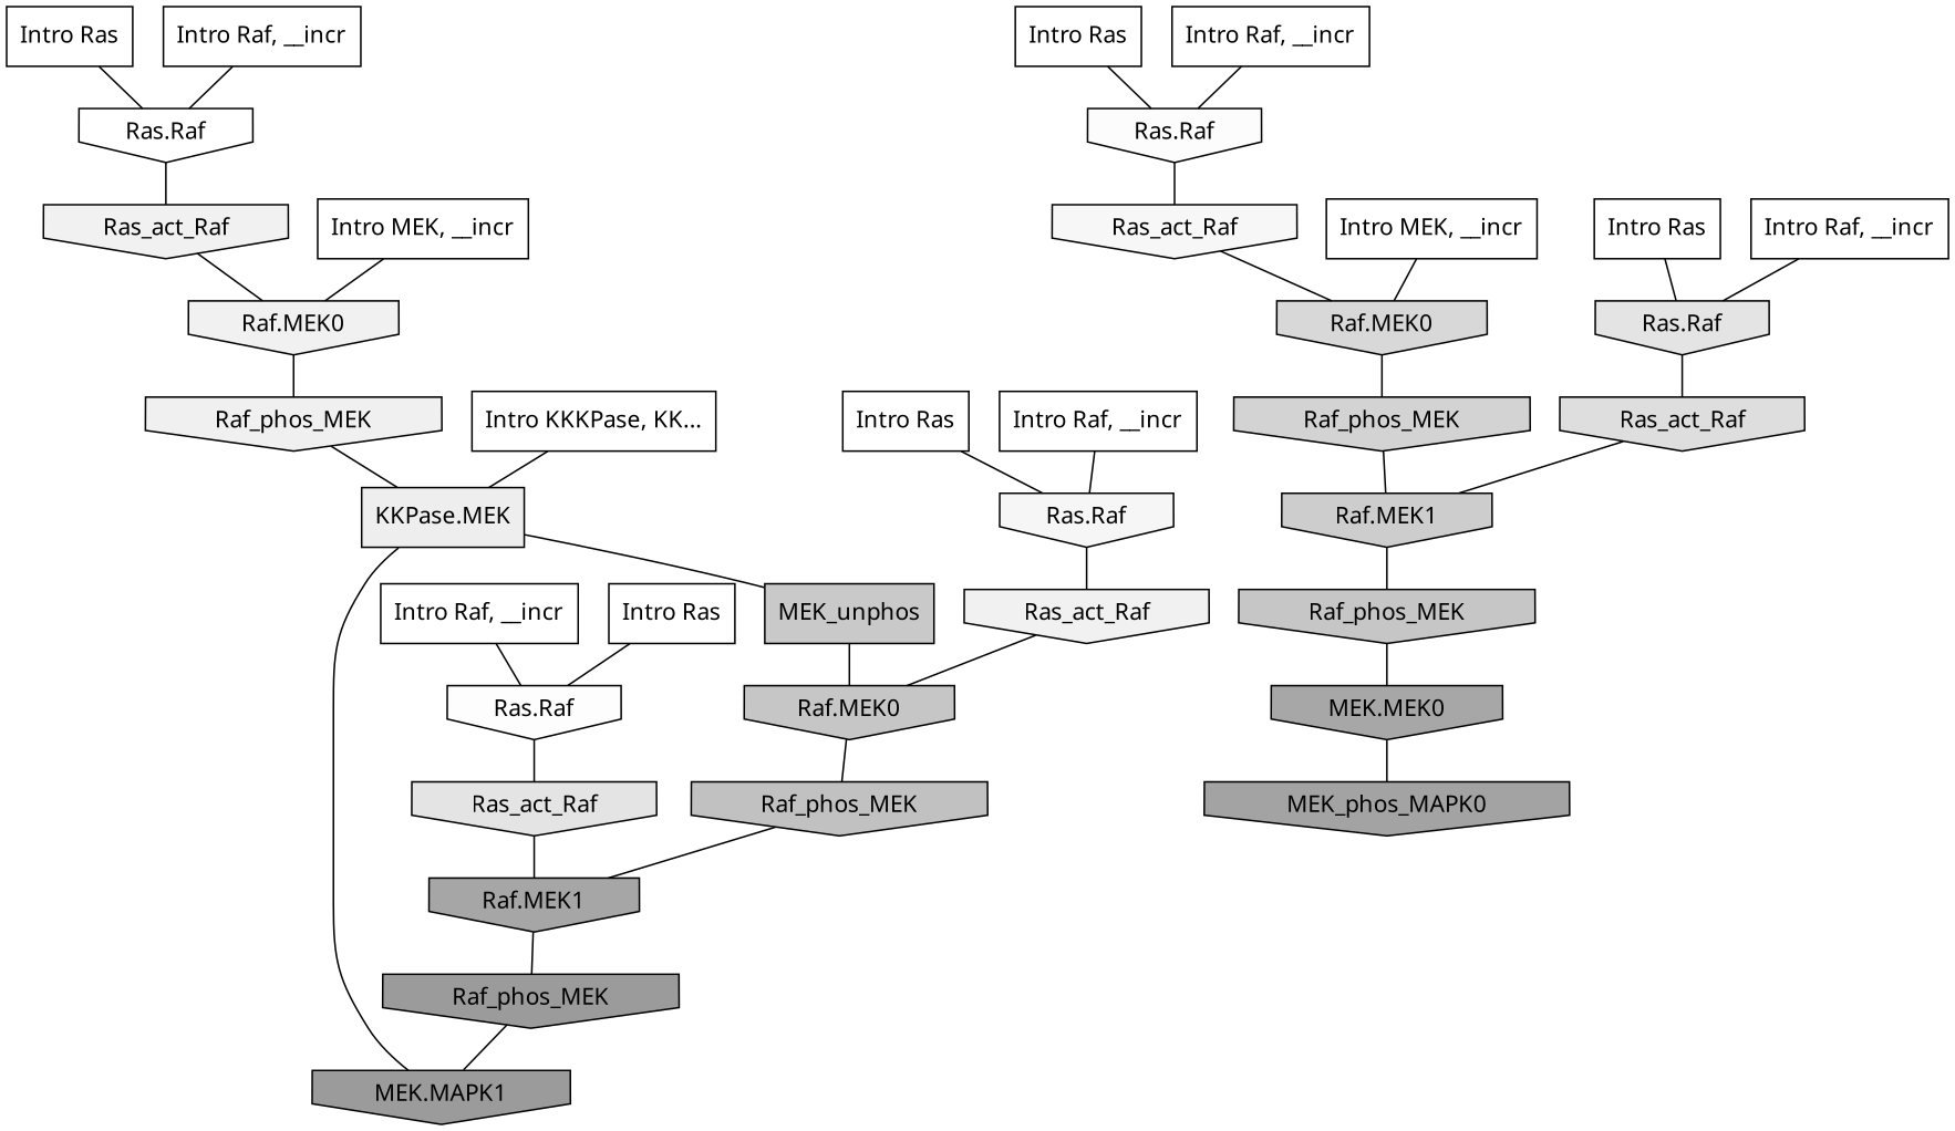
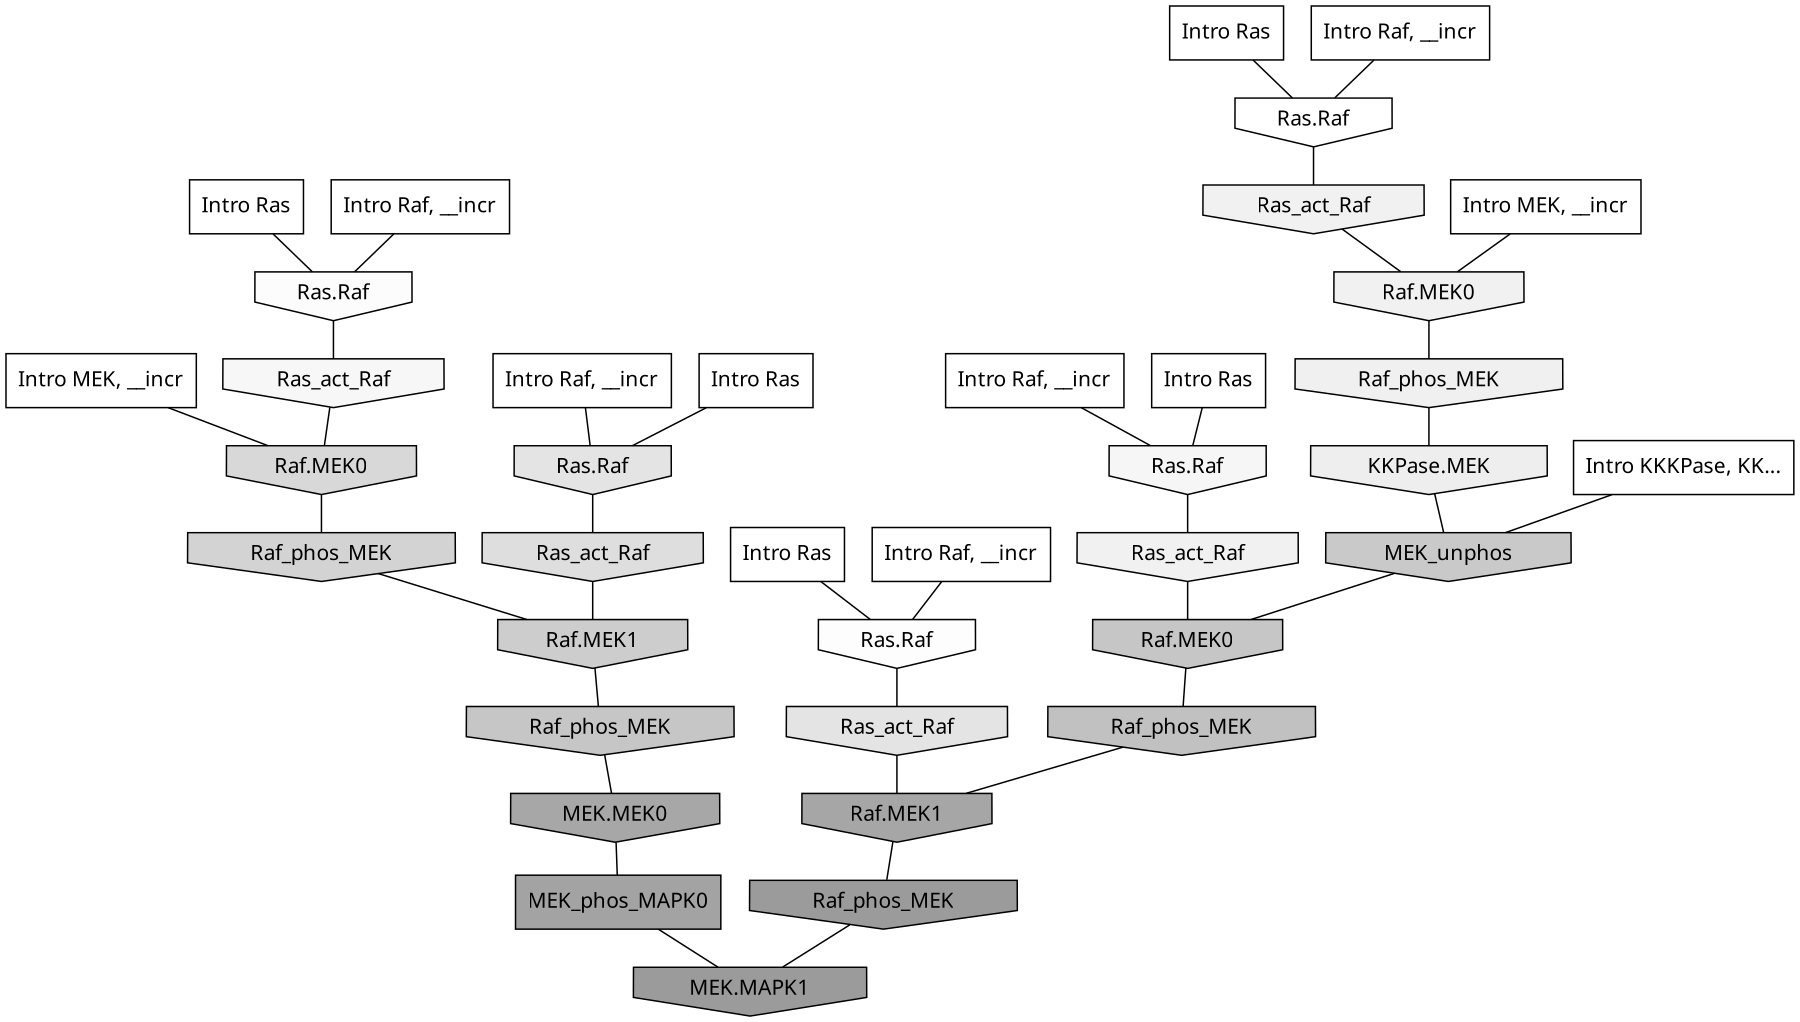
  digraph {
    rankdir=TB
    ranksep=0.30
    node [fillcolor="0.000 0.000 1.000" fontname="CMU Serif" shape=invhouse style=filled]
    edge [color="0.000 0.000 0.000" dir=none fontname="CMU Serif"]
    n1 [label="Intro Ras" shape=rectangle]
    n2 [fillcolor="0.000 0.000 0.961" label="Ras.Raf"]
    n3 [fillcolor="0.000 0.000 0.944" label=Ras_act_Raf]
    n4 [label="Intro Ras" shape=rectangle]
    n5 [fillcolor="0.000 0.000 0.989" label="Ras.Raf"]
    n6 [fillcolor="0.000 0.000 0.892" label=Ras_act_Raf]
    n7 [label="Intro Ras" shape=rectangle]
    n8 [label="Ras.Raf"]
    n9 [fillcolor="0.000 0.000 0.945" label=Ras_act_Raf]
    n10 [label="Intro Ras" shape=rectangle]
    n11 [fillcolor="0.000 0.000 0.987" label="Ras.Raf"]
    n12 [fillcolor="0.000 0.000 0.966" label=Ras_act_Raf]
    n13 [label="Intro Ras" shape=rectangle]
    n14 [fillcolor="0.000 0.000 0.892" label="Ras.Raf"]
    n15 [fillcolor="0.000 0.000 0.868" label=Ras_act_Raf]
    n16 [label="Intro Raf, __incr" shape=rectangle]
    n17 [label="Intro Raf, __incr" shape=rectangle]
    n18 [label="Intro Raf, __incr" shape=rectangle]
    n19 [label="Intro Raf, __incr" shape=rectangle]
    n20 [label="Intro Raf, __incr" shape=rectangle]
    n21 [label="Intro MEK, __incr" shape=rectangle]
    n22 [fillcolor="0.000 0.000 0.945" label="Raf.MEK0"]
    n23 [fillcolor="0.000 0.000 0.939" label=Raf_phos_MEK]
    n24 [label="Intro MEK, __incr" shape=rectangle]
    n25 [fillcolor="0.000 0.000 0.844" label="Raf.MEK0"]
    n26 [fillcolor="0.000 0.000 0.825" label=Raf_phos_MEK]
    n27 [fillcolor="0.000 0.000 0.655" label="MEK.MEK0"]
-   n28 [fillcolor="0.000 0.000 0.639" label=MEK_phos_MAPK0]
+   n28 [fillcolor="0.000 0.000 0.639" label=MEK_phos_MAPK0 shape=box]
    n29 [label="Intro KKKPase, KK..." shape=rectangle]
-   n30 [fillcolor="0.000 0.000 0.933" label="KKPase.MEK" shape=box]
-   n31 [fillcolor="0.000 0.000 0.786" label=MEK_unphos shape=box]
+   n30 [fillcolor="0.000 0.000 0.933" label="KKPase.MEK"]
+   n31 [fillcolor="0.000 0.000 0.786" label=MEK_unphos]
    n32 [fillcolor="0.000 0.000 0.651" label="Raf.MEK1"]
    n33 [fillcolor="0.000 0.000 0.776" label="Raf.MEK0"]
    n34 [fillcolor="0.000 0.000 0.756" label=Raf_phos_MEK]
    n35 [fillcolor="0.000 0.000 0.608" label=Raf_phos_MEK]
    n36 [fillcolor="0.000 0.000 0.801" label="Raf.MEK1"]
    n37 [fillcolor="0.000 0.000 0.775" label=Raf_phos_MEK]
    n38 [fillcolor="0.000 0.000 0.608" label="MEK.MAPK1"]
    n1 -> n2
    n2 -> n3
    n3 -> n33
    n4 -> n5
    n5 -> n6
    n6 -> n32
    n7 -> n8
    n8 -> n9
    n9 -> n22
    n10 -> n11
    n11 -> n12
    n12 -> n25
    n13 -> n14
    n14 -> n15
    n15 -> n36
    n16 -> n14
    n17 -> n2
    n18 -> n11
    n19 -> n8
    n20 -> n5
    n21 -> n22
    n22 -> n23
    n23 -> n30
    n24 -> n25
    n25 -> n26
    n26 -> n36
    n27 -> n28
-   n30 -> n38
-   n29 -> n30
+   n28 -> n38
+   n29 -> n31
    n30 -> n31
    n31 -> n33
    n32 -> n35
    n33 -> n34
    n34 -> n32
    n35 -> n38
    n36 -> n37
    n37 -> n27
  }
